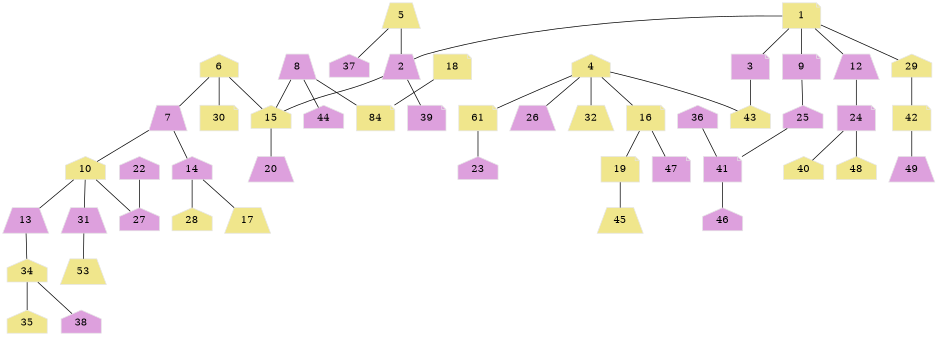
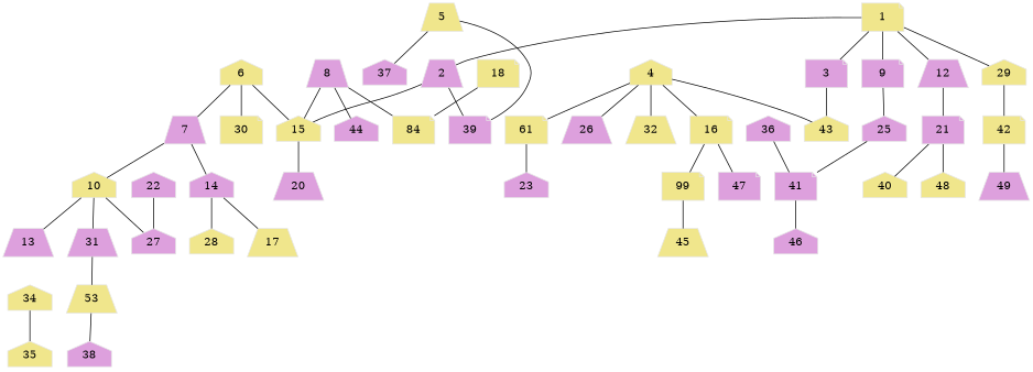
  graph {
    node [color=gray90 fillcolor=plum shape=house style=filled]
    edge [weight=1.0]
    1 [fillcolor=khaki shape=note]
    2 [shape=trapezium]
    3 [shape=note]
    9 [shape=note]
    12 [shape=trapezium]
    29 [fillcolor=khaki]
    15 [fillcolor=khaki]
    39 [shape=note]
    43 [fillcolor=khaki]
    25
-   21 [shape=note label=24]
+   21 [shape=note]
    42 [fillcolor=khaki shape=note]
    20 [shape=trapezium]
    4 [fillcolor=khaki]
    n15 [fillcolor=khaki label=61 shape=note]
    16 [fillcolor=khaki shape=note]
    26 [shape=trapezium]
    32 [fillcolor=khaki shape=trapezium]
    23
-   19 [fillcolor=khaki shape=note]
+   19 [fillcolor=khaki shape=note label=99]
    47 [shape=note]
    5 [fillcolor=khaki shape=trapezium]
    37
    6 [fillcolor=khaki]
    7 [shape=trapezium]
    30 [fillcolor=khaki shape=note]
    10 [fillcolor=khaki]
    14
    13 [shape=trapezium]
    27
    31 [shape=trapezium]
    17 [fillcolor=khaki shape=trapezium]
    28 [fillcolor=khaki]
    8 [shape=trapezium]
    n35 [fillcolor=khaki label=84 shape=note]
    44
    41 [shape=note]
    34 [fillcolor=khaki]
    n39 [fillcolor=khaki label=53 shape=trapezium]
    40 [fillcolor=khaki]
    48 [fillcolor=khaki]
    35 [fillcolor=khaki]
    45 [fillcolor=khaki shape=trapezium]
    18 [fillcolor=khaki shape=note]
    22
    46
    49 [shape=trapezium]
    38
    36
    1 -- 2
    1 -- 3
    1 -- 9
    1 -- 12
    1 -- 29
    2 -- 15
    2 -- 39
    3 -- 43
    9 -- 25
    12 -- 21
    29 -- 42
    15 -- 20
    25 -- 41
    21 -- 40
    21 -- 48
    42 -- 49
    4 -- 43
    4 -- n15
    4 -- 16
    4 -- 26
    4 -- 32
    n15 -- 23
    16 -- 19
    16 -- 47
    19 -- 45
-   5 -- 2
+   5 -- 39
    5 -- 37
    6 -- 15
    6 -- 7
    6 -- 30
    7 -- 10
    7 -- 14
    10 -- 13
    10 -- 27
    10 -- 31
    14 -- 17
    14 -- 28
-   13 -- 34
    31 -- n39
    8 -- 15
    8 -- n35
    8 -- 44
    41 -- 46
    34 -- 35
-   34 -- 38
+   n39 -- 38
    18 -- n35
    22 -- 27
    36 -- 41
  }
